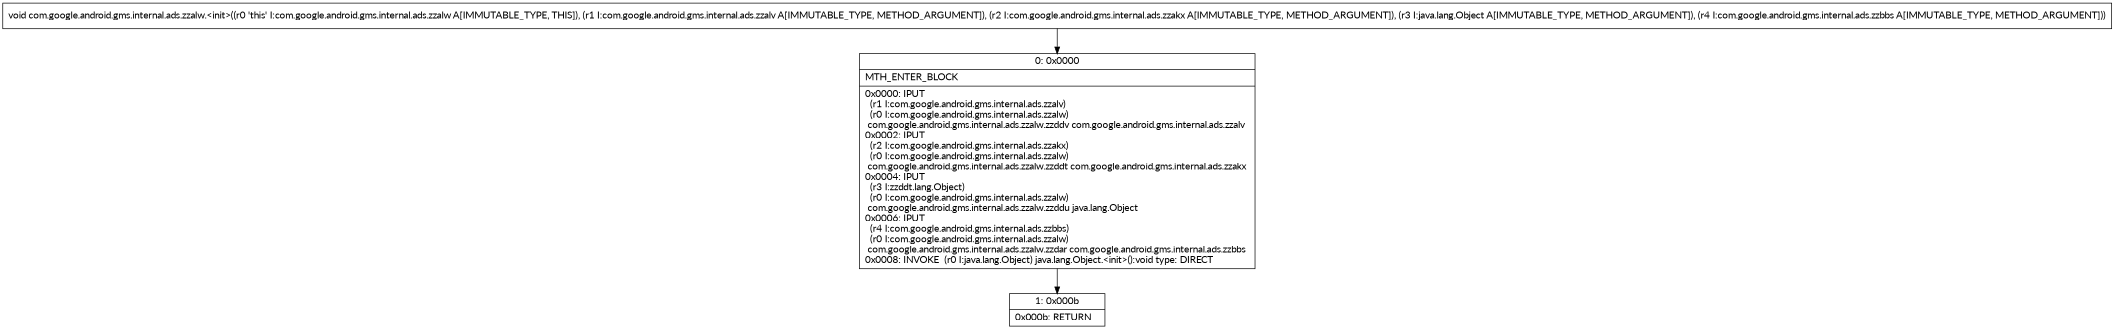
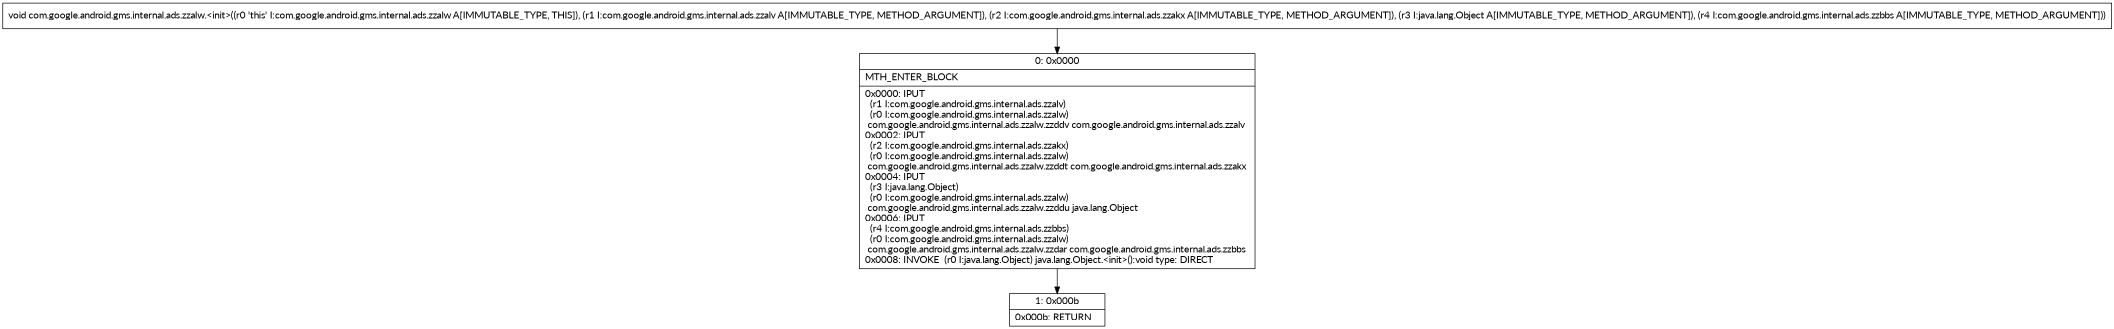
  digraph {
    fontname=Lato
    node [shape=record fontname=Lato]
    edge [fontname=Lato]
-   n1 [label="{0\:\ 0x0000|MTH_ENTER_BLOCK\l|0x0000: IPUT  \l  (r1 I:com.google.android.gms.internal.ads.zzalv)\l  (r0 I:com.google.android.gms.internal.ads.zzalw)\l com.google.android.gms.internal.ads.zzalw.zzddv com.google.android.gms.internal.ads.zzalv \l0x0002: IPUT  \l  (r2 I:com.google.android.gms.internal.ads.zzakx)\l  (r0 I:com.google.android.gms.internal.ads.zzalw)\l com.google.android.gms.internal.ads.zzalw.zzddt com.google.android.gms.internal.ads.zzakx \l0x0004: IPUT  \l  (r3 I:zzddt.lang.Object)\l  (r0 I:com.google.android.gms.internal.ads.zzalw)\l com.google.android.gms.internal.ads.zzalw.zzddu java.lang.Object \l0x0006: IPUT  \l  (r4 I:com.google.android.gms.internal.ads.zzbbs)\l  (r0 I:com.google.android.gms.internal.ads.zzalw)\l com.google.android.gms.internal.ads.zzalw.zzdar com.google.android.gms.internal.ads.zzbbs \l0x0008: INVOKE  (r0 I:java.lang.Object) java.lang.Object.\<init\>():void type: DIRECT \l}"]
+   n1 [label="{0\:\ 0x0000|MTH_ENTER_BLOCK\l|0x0000: IPUT  \l  (r1 I:com.google.android.gms.internal.ads.zzalv)\l  (r0 I:com.google.android.gms.internal.ads.zzalw)\l com.google.android.gms.internal.ads.zzalw.zzddv com.google.android.gms.internal.ads.zzalv \l0x0002: IPUT  \l  (r2 I:com.google.android.gms.internal.ads.zzakx)\l  (r0 I:com.google.android.gms.internal.ads.zzalw)\l com.google.android.gms.internal.ads.zzalw.zzddt com.google.android.gms.internal.ads.zzakx \l0x0004: IPUT  \l  (r3 I:java.lang.Object)\l  (r0 I:com.google.android.gms.internal.ads.zzalw)\l com.google.android.gms.internal.ads.zzalw.zzddu java.lang.Object \l0x0006: IPUT  \l  (r4 I:com.google.android.gms.internal.ads.zzbbs)\l  (r0 I:com.google.android.gms.internal.ads.zzalw)\l com.google.android.gms.internal.ads.zzalw.zzdar com.google.android.gms.internal.ads.zzbbs \l0x0008: INVOKE  (r0 I:java.lang.Object) java.lang.Object.\<init\>():void type: DIRECT \l}"]
    n2 [label="{1\:\ 0x000b|0x000b: RETURN   \l}"]
    n3 [label="{void com.google.android.gms.internal.ads.zzalw.\<init\>((r0 'this' I:com.google.android.gms.internal.ads.zzalw A[IMMUTABLE_TYPE, THIS]), (r1 I:com.google.android.gms.internal.ads.zzalv A[IMMUTABLE_TYPE, METHOD_ARGUMENT]), (r2 I:com.google.android.gms.internal.ads.zzakx A[IMMUTABLE_TYPE, METHOD_ARGUMENT]), (r3 I:java.lang.Object A[IMMUTABLE_TYPE, METHOD_ARGUMENT]), (r4 I:com.google.android.gms.internal.ads.zzbbs A[IMMUTABLE_TYPE, METHOD_ARGUMENT])) }"]
    n1 -> n2
    n3 -> n1
  }
